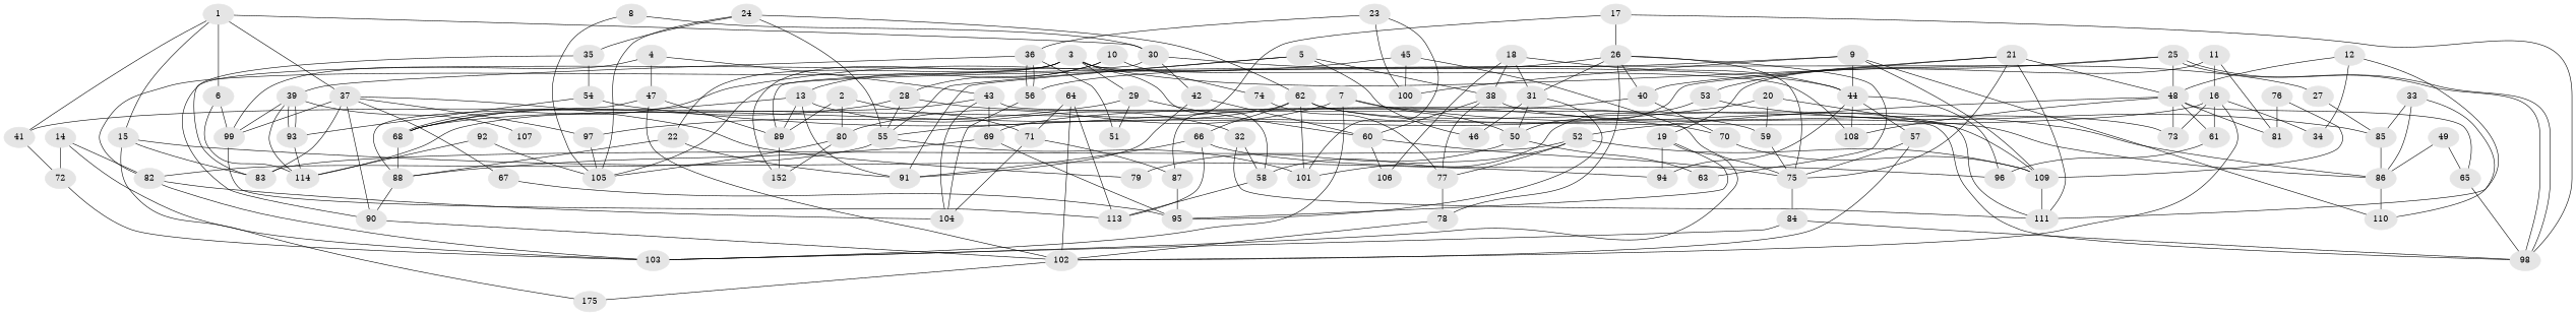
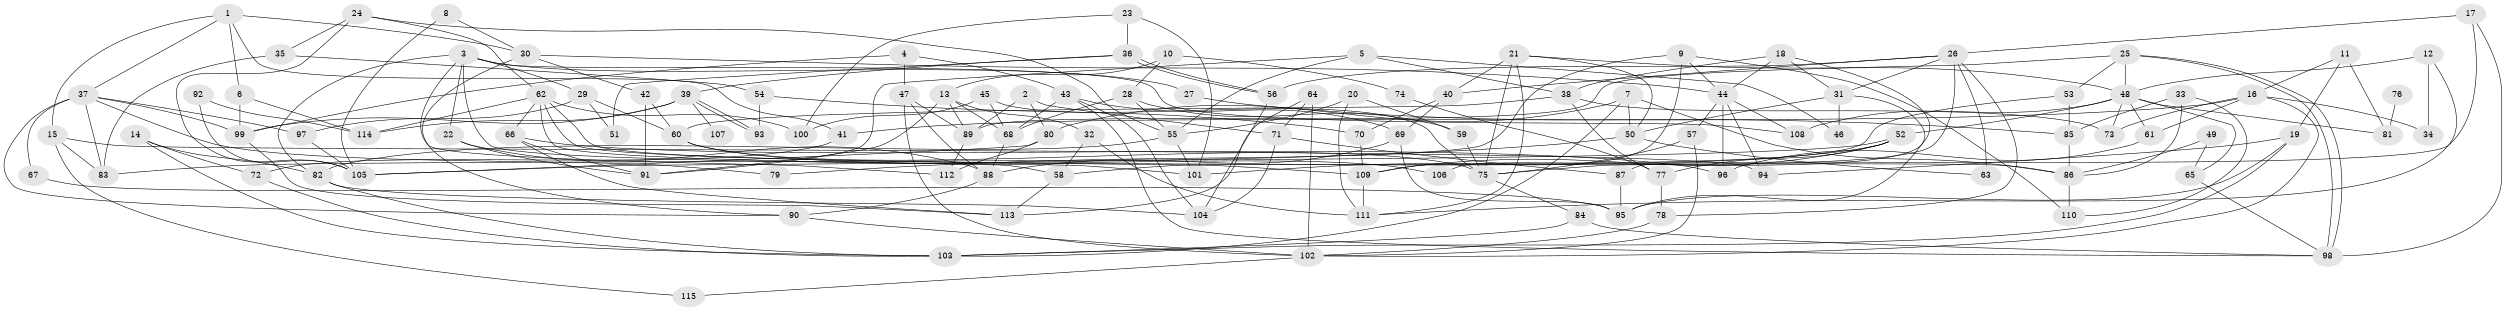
  graph {
    node [color=gray90 style=filled]
    1
    6
    15
    30
    37
    41
    99
    114
    83
    94
-   115 [label=175]
+   115
    44
    42
    90
    97
    67
    79
    72
    2
    71
    80
    89
    87
    104
-   112 [label=152]
+   112
    105
    3
    22
    27
    29
    58
    82
    108
    91
    88
    85
    51
    60
    113
    103
    4
    43
    47
    68
    98
    69
    102
    5
    38
    46
    55
    73
    77
    101
    7
    50
    86
    63
    110
    8
    9
    109
    57
    96
    111
    10
    13
    28
    74
    32
    59
    11
    16
    19
    81
    34
    61
    95
    12
    48
    52
    65
    14
    17
    26
    31
    40
    75
    56
    78
    18
    106
    20
    21
    70
    84
    23
    36
    100
    39
    24
    35
    62
    54
    66
    25
    53
    33
    93
    107
    45
    49
    64
    76
    92
    1 -- 6
    1 -- 15
    1 -- 30
    1 -- 37
    1 -- 41
    6 -- 99
    6 -- 114
    15 -- 83
    15 -- 94
    15 -- 115
    30 -- 44
    30 -- 42
    30 -- 90
    37 -- 99
    37 -- 83
    37 -- 90
    37 -- 97
    37 -- 67
    37 -- 79
    41 -- 72
    99 -- 113
    44 -- 94
    44 -- 108
    44 -- 57
    44 -- 96
    42 -- 91
    42 -- 60
    90 -- 102
    97 -- 105
    67 -- 95
    72 -- 103
    2 -- 71
    2 -- 80
    2 -- 89
    71 -- 87
    71 -- 104
    80 -- 112
    80 -- 105
    89 -- 112
    87 -- 95
    3 -- 112
    3 -- 22
    3 -- 27
    3 -- 29
    3 -- 58
    3 -- 82
    3 -- 108
    22 -- 91
    22 -- 88
    27 -- 85
    29 -- 97
    29 -- 51
    29 -- 60
    58 -- 113
    82 -- 104
    82 -- 103
    88 -- 90
    85 -- 86
    60 -- 75
    60 -- 106
    4 -- 99
    4 -- 43
    4 -- 47
    43 -- 104
    43 -- 68
    43 -- 98
    43 -- 69
    47 -- 89
    47 -- 88
    47 -- 102
    68 -- 88
    69 -- 88
    69 -- 95
    102 -- 115
    5 -- 91
    5 -- 38
    5 -- 46
    5 -- 55
    38 -- 60
    38 -- 73
    38 -- 77
    55 -- 82
    55 -- 101
    77 -- 78
    7 -- 80
    7 -- 103
    7 -- 50
    7 -- 86
    50 -- 79
    50 -- 63
    86 -- 110
    8 -- 30
    8 -- 105
    9 -- 44
    9 -- 105
    9 -- 110
    9 -- 109
    109 -- 111
    57 -- 102
    57 -- 75
    10 -- 13
    10 -- 28
    10 -- 74
    13 -- 89
    13 -- 91
    13 -- 68
    13 -- 32
    28 -- 68
    28 -- 55
    28 -- 59
    74 -- 77
    32 -- 58
    32 -- 111
    59 -- 75
    11 -- 16
    11 -- 19
    11 -- 81
    16 -- 41
    16 -- 102
    16 -- 73
    16 -- 34
    16 -- 61
    19 -- 94
    19 -- 103
    19 -- 95
    61 -- 96
    12 -- 111
    12 -- 34
    12 -- 48
    48 -- 108
    48 -- 73
    48 -- 81
    48 -- 61
    48 -- 52
    48 -- 65
    52 -- 83
    52 -- 77
    52 -- 101
    52 -- 109
    65 -- 98
    14 -- 72
    14 -- 82
    14 -- 103
    17 -- 87
    17 -- 98
    17 -- 26
    26 -- 63
    26 -- 31
    26 -- 40
    26 -- 75
    26 -- 56
    26 -- 78
    31 -- 46
    31 -- 50
    31 -- 95
    40 -- 69
    40 -- 70
    75 -- 84
    56 -- 104
    78 -- 102
    18 -- 44
    18 -- 38
    18 -- 31
    18 -- 106
    20 -- 55
    20 -- 111
    20 -- 59
    21 -- 50
    21 -- 111
    21 -- 48
    21 -- 40
    21 -- 75
    70 -- 109
    84 -- 103
    84 -- 98
    23 -- 101
    23 -- 36
    23 -- 100
    36 -- 51
    36 -- 56
    36 -- 56
    36 -- 39
    39 -- 99
    39 -- 114
    39 -- 93
    39 -- 93
    39 -- 107
    24 -- 105
    24 -- 55
    24 -- 35
    24 -- 62
    35 -- 83
    35 -- 54
    62 -- 114
    62 -- 101
    62 -- 86
    62 -- 109
-   9 -- 100
+   62 -- 100
    62 -- 66
    54 -- 70
    54 -- 93
    66 -- 91
    66 -- 113
    66 -- 96
    25 -- 89
    25 -- 98
    25 -- 98
    25 -- 48
    25 -- 53
    53 -- 58
    53 -- 85
    33 -- 85
    33 -- 86
    33 -- 110
-   93 -- 114
    45 -- 68
    45 -- 75
    45 -- 100
    49 -- 86
    49 -- 65
    64 -- 71
    64 -- 113
    64 -- 102
-   76 -- 109
    76 -- 81
    92 -- 114
    92 -- 105
  }
